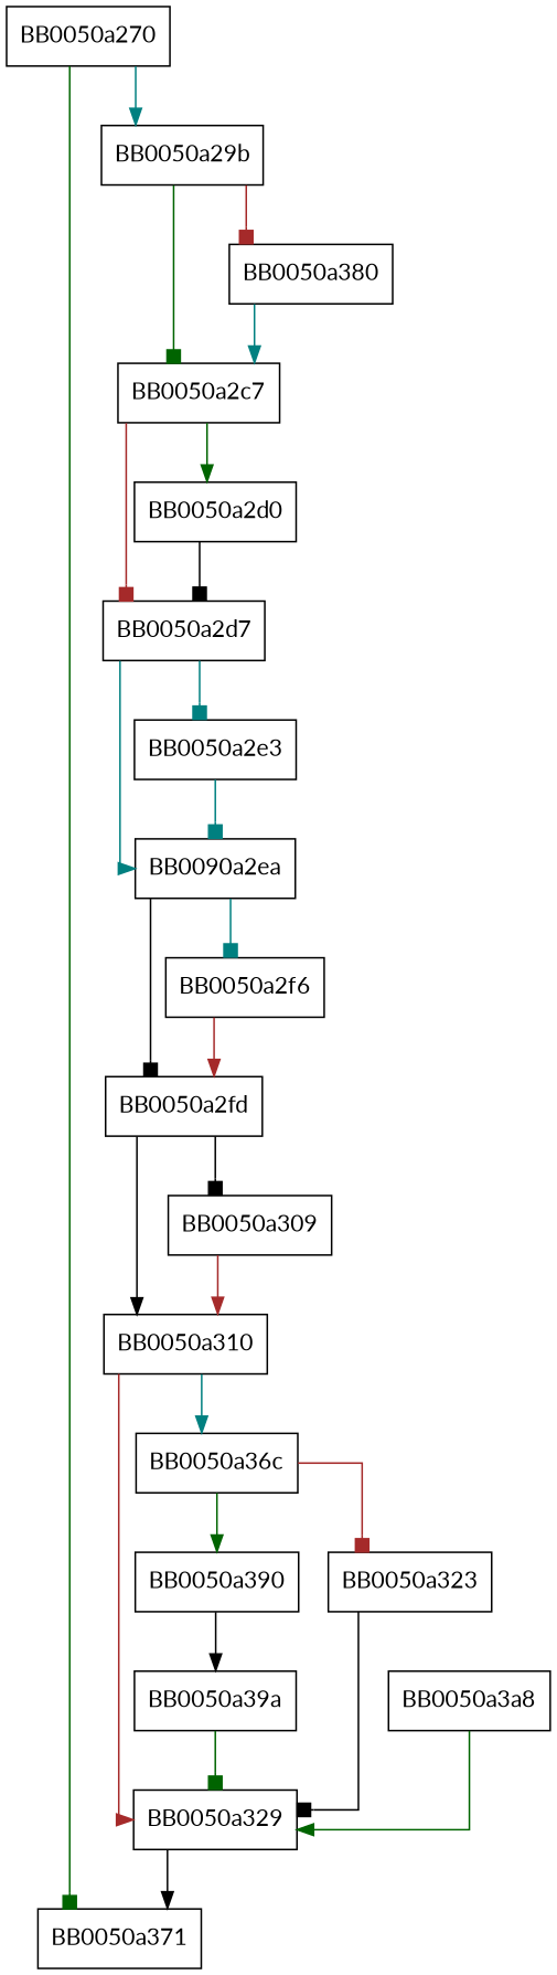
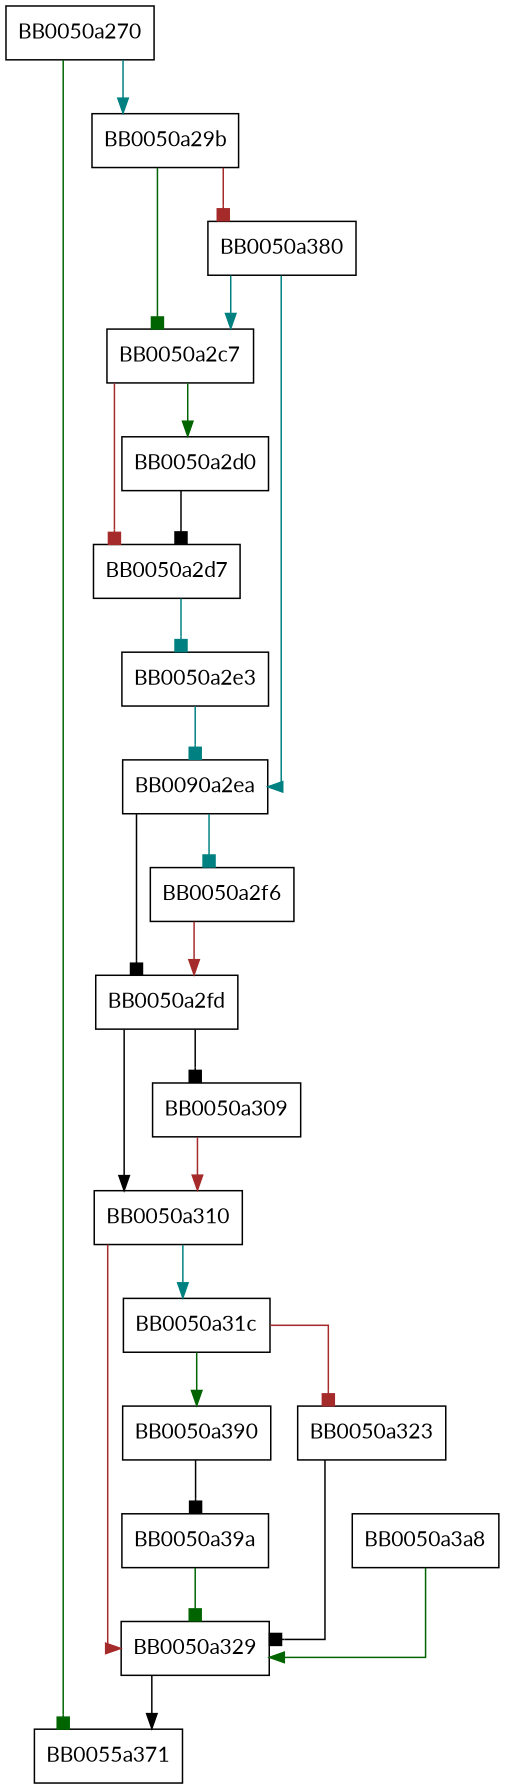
  digraph {
    fontname=Lato
    splines=ortho
    node [fontname=Lato shape=box]
    edge [arrowhead=box color=teal fontname=Lato]
    BB0050a270
-   BB0050a371
+   BB0050a371 [label=BB0055a371]
    BB0050a29b
    BB0050a380
    BB0050a2c7
    BB0050a2d7
    BB0050a2d0
    n8 [label=BB0090a2ea]
    BB0050a2e3
    BB0050a2fd
    BB0050a2f6
    BB0050a310
    BB0050a309
    BB0050a329
-   BB0050a31c [label=BB0050a36c]
+   BB0050a31c
    BB0050a390
    BB0050a323
    BB0050a39a
    BB0050a3a8
    BB0050a270 -> BB0050a371 [color=darkgreen]
    BB0050a270 -> BB0050a29b [arrowhead=normal]
    BB0050a29b -> BB0050a380 [color=brown]
    BB0050a29b -> BB0050a2c7 [color=darkgreen]
    BB0050a380 -> BB0050a2c7 [arrowhead=normal]
    BB0050a2c7 -> BB0050a2d7 [color=brown]
    BB0050a2c7 -> BB0050a2d0 [arrowhead=normal color=darkgreen]
-   BB0050a2d7 -> n8 [arrowhead=normal]
+   BB0050a380 -> n8 [arrowhead=normal]
    BB0050a2d7 -> BB0050a2e3
    BB0050a2d0 -> BB0050a2d7 [color=black]
    n8 -> BB0050a2fd [color=black]
    n8 -> BB0050a2f6
    BB0050a2e3 -> n8
    BB0050a2fd -> BB0050a310 [arrowhead=normal color=black]
    BB0050a2fd -> BB0050a309 [color=black]
    BB0050a2f6 -> BB0050a2fd [arrowhead=normal color=brown]
    BB0050a310 -> BB0050a329 [arrowhead=normal color=brown]
    BB0050a310 -> BB0050a31c [arrowhead=normal]
    BB0050a309 -> BB0050a310 [arrowhead=normal color=brown]
    BB0050a329 -> BB0050a371 [arrowhead=normal color=black]
    BB0050a31c -> BB0050a390 [arrowhead=normal color=darkgreen]
    BB0050a31c -> BB0050a323 [color=brown]
-   BB0050a390 -> BB0050a39a [arrowhead=normal color=black]
+   BB0050a390 -> BB0050a39a [color=black]
    BB0050a323 -> BB0050a329 [color=black]
    BB0050a39a -> BB0050a329 [color=darkgreen]
    BB0050a3a8 -> BB0050a329 [arrowhead=normal color=darkgreen]
  }
